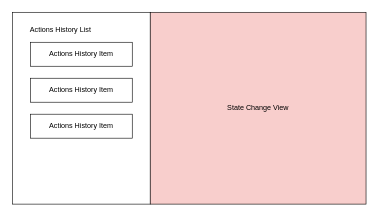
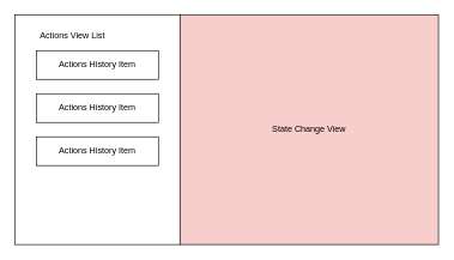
  <mxCell id="0" />
  <mxCell id="1" parent="0" />
  <mxCell id="2" value="" style="whiteSpace=wrap;html=1;" parent="1" vertex="1"><mxGeometry x="20" y="20" width="230" height="320" as="geometry" /></mxCell>
- <mxCell id="3" value="Actions History List" style="text;html=1;align=center;verticalAlign=middle;resizable=0;points=[];autosize=1;strokeColor=none;fillColor=none;" parent="1" vertex="1"><mxGeometry x="40" y="40" width="120" height="20" as="geometry" /></mxCell>
+ <mxCell id="3" value="Actions View List" style="text;html=1;align=center;verticalAlign=middle;resizable=0;points=[];autosize=1;strokeColor=none;fillColor=none;" parent="1" vertex="1"><mxGeometry x="40" y="40" width="120" height="20" as="geometry" /></mxCell>
  <mxCell id="4" value="Actions History Item" style="whiteSpace=wrap;html=1;" parent="1" vertex="1"><mxGeometry x="50" y="70" width="170" height="40" as="geometry" /></mxCell>
  <mxCell id="5" value="Actions History Item" style="whiteSpace=wrap;html=1;" parent="1" vertex="1"><mxGeometry x="50" y="130" width="170" height="40" as="geometry" /></mxCell>
  <mxCell id="6" value="Actions History Item" style="whiteSpace=wrap;html=1;" parent="1" vertex="1"><mxGeometry x="50" y="190" width="170" height="40" as="geometry" /></mxCell>
  <mxCell id="7" value="State Change View" style="whiteSpace=wrap;html=1;fillColor=#f8cecc;" parent="1" vertex="1"><mxGeometry x="250" y="20" width="360" height="320" as="geometry" /></mxCell>
